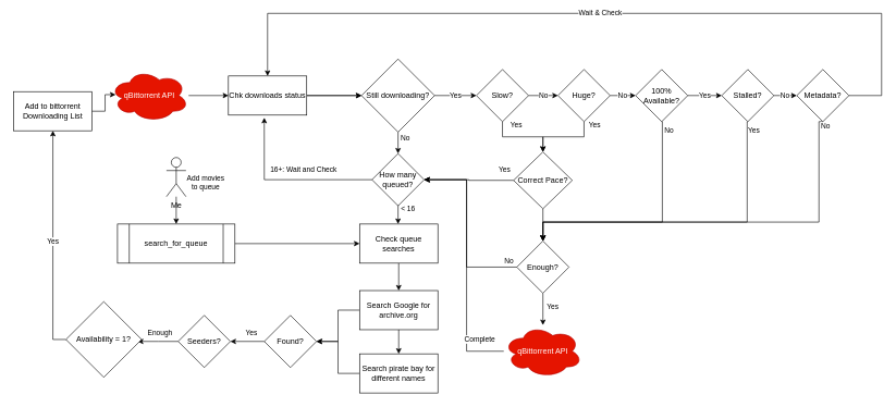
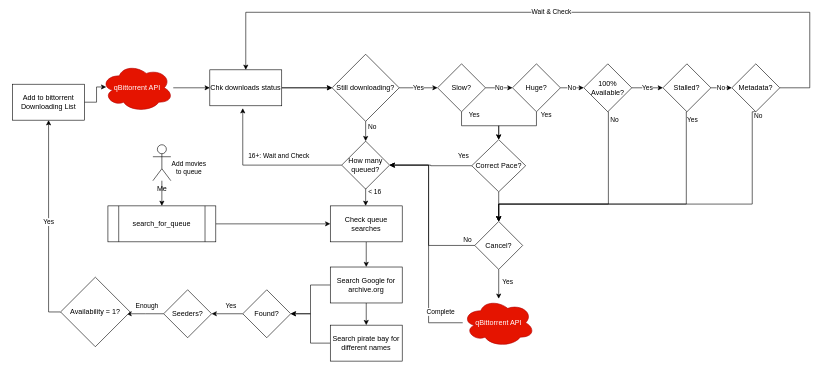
  <mxCell id="0" />
  <mxCell id="1" parent="0" />
  <mxCell id="2" value="" style="edgeStyle=orthogonalEdgeStyle;rounded=0;orthogonalLoop=1;jettySize=auto;html=1;" edge="1" parent="1" source="3" target="6"><mxGeometry relative="1" as="geometry" /></mxCell>
  <mxCell id="3" value="qBittorrent API" style="ellipse;shape=cloud;whiteSpace=wrap;html=1;fillColor=#e51400;fontColor=#ffffff;strokeColor=#B20000;" vertex="1" parent="1"><mxGeometry x="168" y="106" width="120" height="80" as="geometry" /></mxCell>
  <mxCell id="4" value="" style="edgeStyle=orthogonalEdgeStyle;rounded=0;orthogonalLoop=1;jettySize=auto;html=1;" edge="1" parent="1" source="6" target="9"><mxGeometry relative="1" as="geometry" /></mxCell>
  <mxCell id="5" value="" style="edgeStyle=orthogonalEdgeStyle;rounded=0;orthogonalLoop=1;jettySize=auto;html=1;" edge="1" parent="1" source="6" target="9"><mxGeometry relative="1" as="geometry" /></mxCell>
  <mxCell id="6" value="Chk downloads status" style="whiteSpace=wrap;html=1;" vertex="1" parent="1"><mxGeometry x="349" y="116" width="120" height="60" as="geometry" /></mxCell>
  <mxCell id="7" value="Yes" style="edgeStyle=orthogonalEdgeStyle;rounded=0;orthogonalLoop=1;jettySize=auto;html=1;" edge="1" parent="1" source="9" target="12"><mxGeometry relative="1" as="geometry" /></mxCell>
  <mxCell id="8" value="No" style="edgeStyle=orthogonalEdgeStyle;rounded=0;orthogonalLoop=1;jettySize=auto;html=1;exitX=0.5;exitY=1;exitDx=0;exitDy=0;entryX=0.5;entryY=0;entryDx=0;entryDy=0;" edge="1" parent="1" source="9" target="14"><mxGeometry x="-0.394" y="11" relative="1" as="geometry"><mxPoint as="offset" /></mxGeometry></mxCell>
  <mxCell id="9" value="Still downloading?" style="rhombus;whiteSpace=wrap;html=1;" vertex="1" parent="1"><mxGeometry x="553" y="90" width="112" height="112" as="geometry" /></mxCell>
  <mxCell id="10" value="Yes" style="edgeStyle=orthogonalEdgeStyle;rounded=0;orthogonalLoop=1;jettySize=auto;html=1;exitX=0.5;exitY=1;exitDx=0;exitDy=0;" edge="1" parent="1" source="12" target="37"><mxGeometry x="-0.184" y="17" relative="1" as="geometry"><mxPoint as="offset" /></mxGeometry></mxCell>
  <mxCell id="11" value="No" style="edgeStyle=orthogonalEdgeStyle;rounded=0;orthogonalLoop=1;jettySize=auto;html=1;" edge="1" parent="1" source="12" target="40"><mxGeometry relative="1" as="geometry"><Array as="points"><mxPoint x="834" y="146" /><mxPoint x="834" y="146" /></Array></mxGeometry></mxCell>
  <mxCell id="12" value="Slow?" style="rhombus;whiteSpace=wrap;html=1;" vertex="1" parent="1"><mxGeometry x="729" y="106" width="80" height="80" as="geometry" /></mxCell>
  <mxCell id="13" value="&amp;lt; 16" style="edgeStyle=orthogonalEdgeStyle;rounded=0;orthogonalLoop=1;jettySize=auto;html=1;" edge="1" parent="1" target="16"><mxGeometry x="0.465" y="15" relative="1" as="geometry"><Array as="points"><mxPoint x="609" y="264" /><mxPoint x="609" y="264" /></Array><mxPoint as="offset" /><mxPoint x="609" y="257" as="sourcePoint" /></mxGeometry></mxCell>
  <mxCell id="14" value="How many queued?" style="rhombus;whiteSpace=wrap;html=1;" vertex="1" parent="1"><mxGeometry x="569" y="235" width="80" height="80" as="geometry" /></mxCell>
  <mxCell id="15" value="" style="edgeStyle=orthogonalEdgeStyle;rounded=0;orthogonalLoop=1;jettySize=auto;html=1;" edge="1" parent="1" source="16" target="21"><mxGeometry relative="1" as="geometry" /></mxCell>
  <mxCell id="16" value="Check queue searches" style="whiteSpace=wrap;html=1;" vertex="1" parent="1"><mxGeometry x="550" y="343" width="120" height="60" as="geometry" /></mxCell>
  <mxCell id="17" style="edgeStyle=orthogonalEdgeStyle;rounded=0;orthogonalLoop=1;jettySize=auto;html=1;entryX=0;entryY=0.5;entryDx=0;entryDy=0;" edge="1" parent="1" source="18" target="16"><mxGeometry relative="1" as="geometry" /></mxCell>
  <mxCell id="18" value="search_for_queue" style="shape=process;whiteSpace=wrap;html=1;backgroundOutline=1;" vertex="1" parent="1"><mxGeometry x="179" y="343" width="180" height="60" as="geometry" /></mxCell>
  <mxCell id="19" style="edgeStyle=orthogonalEdgeStyle;rounded=0;orthogonalLoop=1;jettySize=auto;html=1;exitX=0.5;exitY=1;exitDx=0;exitDy=0;entryX=0.5;entryY=0;entryDx=0;entryDy=0;" edge="1" parent="1" source="21" target="23"><mxGeometry relative="1" as="geometry" /></mxCell>
  <mxCell id="20" style="edgeStyle=orthogonalEdgeStyle;rounded=0;orthogonalLoop=1;jettySize=auto;html=1;entryX=1;entryY=0.5;entryDx=0;entryDy=0;" edge="1" parent="1" source="21" target="27"><mxGeometry relative="1" as="geometry" /></mxCell>
  <mxCell id="21" value="Search Google for archive.org" style="whiteSpace=wrap;html=1;" vertex="1" parent="1"><mxGeometry x="550" y="445" width="120" height="60" as="geometry" /></mxCell>
  <mxCell id="22" value="" style="edgeStyle=orthogonalEdgeStyle;rounded=0;orthogonalLoop=1;jettySize=auto;html=1;" edge="1" parent="1" source="23" target="27"><mxGeometry relative="1" as="geometry" /></mxCell>
  <mxCell id="23" value="Search pirate bay for different names" style="whiteSpace=wrap;html=1;" vertex="1" parent="1"><mxGeometry x="550" y="542" width="120" height="60" as="geometry" /></mxCell>
  <mxCell id="24" value="Add movies&lt;br&gt;to queue" style="edgeStyle=orthogonalEdgeStyle;rounded=0;orthogonalLoop=1;jettySize=auto;html=1;" edge="1" parent="1" source="25" target="18"><mxGeometry x="-1" y="50" relative="1" as="geometry"><mxPoint x="-5" y="-21" as="offset" /></mxGeometry></mxCell>
  <mxCell id="25" value="Me" style="shape=umlActor;verticalLabelPosition=bottom;verticalAlign=top;html=1;outlineConnect=0;" vertex="1" parent="1"><mxGeometry x="254" y="241" width="30" height="60" as="geometry" /></mxCell>
  <mxCell id="26" value="Yes" style="edgeStyle=orthogonalEdgeStyle;rounded=0;orthogonalLoop=1;jettySize=auto;html=1;" edge="1" parent="1" source="27" target="29"><mxGeometry x="-0.231" y="-13" relative="1" as="geometry"><mxPoint as="offset" /></mxGeometry></mxCell>
  <mxCell id="27" value="Found?" style="rhombus;whiteSpace=wrap;html=1;" vertex="1" parent="1"><mxGeometry x="404" y="483" width="80" height="80" as="geometry" /></mxCell>
  <mxCell id="28" value="Enough" style="edgeStyle=orthogonalEdgeStyle;rounded=0;orthogonalLoop=1;jettySize=auto;html=1;" edge="1" parent="1" source="29"><mxGeometry x="-0.105" y="-13" relative="1" as="geometry"><mxPoint x="210" y="523" as="targetPoint" /><mxPoint as="offset" /></mxGeometry></mxCell>
  <mxCell id="29" value="Seeders?" style="rhombus;whiteSpace=wrap;html=1;" vertex="1" parent="1"><mxGeometry x="272" y="483" width="80" height="80" as="geometry" /></mxCell>
  <mxCell id="30" value="Yes" style="edgeStyle=orthogonalEdgeStyle;rounded=0;orthogonalLoop=1;jettySize=auto;html=1;exitX=0;exitY=0.5;exitDx=0;exitDy=0;" edge="1" parent="1" source="31" target="32"><mxGeometry relative="1" as="geometry" /></mxCell>
  <mxCell id="31" value="Availability = 1?" style="rhombus;whiteSpace=wrap;html=1;" vertex="1" parent="1"><mxGeometry x="100" y="462" width="116" height="116" as="geometry" /></mxCell>
  <mxCell id="32" value="Add to bittorrent Downloading List" style="whiteSpace=wrap;html=1;" vertex="1" parent="1"><mxGeometry x="20" y="140" width="120" height="60" as="geometry" /></mxCell>
  <mxCell id="33" style="edgeStyle=orthogonalEdgeStyle;rounded=0;orthogonalLoop=1;jettySize=auto;html=1;entryX=0.068;entryY=0.483;entryDx=0;entryDy=0;entryPerimeter=0;" edge="1" parent="1" source="32" target="3"><mxGeometry relative="1" as="geometry" /></mxCell>
  <mxCell id="34" value="16+: Wait and Check" style="edgeStyle=orthogonalEdgeStyle;rounded=0;orthogonalLoop=1;jettySize=auto;html=1;entryX=0.458;entryY=1.067;entryDx=0;entryDy=0;entryPerimeter=0;" edge="1" parent="1" source="14" target="6"><mxGeometry x="-0.192" y="-15" relative="1" as="geometry"><mxPoint as="offset" /></mxGeometry></mxCell>
  <mxCell id="35" value="Yes" style="edgeStyle=orthogonalEdgeStyle;rounded=0;orthogonalLoop=1;jettySize=auto;html=1;exitX=0;exitY=0.5;exitDx=0;exitDy=0;entryX=1;entryY=0.5;entryDx=0;entryDy=0;" edge="1" parent="1" source="37" target="14"><mxGeometry x="-0.796" y="-16" relative="1" as="geometry"><mxPoint as="offset" /></mxGeometry></mxCell>
  <mxCell id="36" style="edgeStyle=orthogonalEdgeStyle;rounded=0;orthogonalLoop=1;jettySize=auto;html=1;entryX=0.5;entryY=0;entryDx=0;entryDy=0;" edge="1" parent="1" source="37" target="46"><mxGeometry relative="1" as="geometry" /></mxCell>
  <mxCell id="37" value="Correct Pace?" style="rhombus;whiteSpace=wrap;html=1;" vertex="1" parent="1"><mxGeometry x="786" y="232.5" width="90" height="87" as="geometry" /></mxCell>
  <mxCell id="38" value="Yes" style="edgeStyle=orthogonalEdgeStyle;rounded=0;orthogonalLoop=1;jettySize=auto;html=1;entryX=0.5;entryY=0;entryDx=0;entryDy=0;" edge="1" parent="1" source="40" target="37"><mxGeometry x="-0.89" y="16" relative="1" as="geometry"><mxPoint as="offset" /></mxGeometry></mxCell>
  <mxCell id="39" value="No" style="edgeStyle=orthogonalEdgeStyle;rounded=0;orthogonalLoop=1;jettySize=auto;html=1;" edge="1" parent="1" source="40" target="43"><mxGeometry relative="1" as="geometry" /></mxCell>
  <mxCell id="40" value="Huge?" style="rhombus;whiteSpace=wrap;html=1;" vertex="1" parent="1"><mxGeometry x="854" y="106" width="80" height="80" as="geometry" /></mxCell>
  <mxCell id="41" value="No" style="edgeStyle=orthogonalEdgeStyle;rounded=0;orthogonalLoop=1;jettySize=auto;html=1;entryX=0.5;entryY=0;entryDx=0;entryDy=0;exitX=0.5;exitY=1;exitDx=0;exitDy=0;" edge="1" parent="1" source="43" target="46"><mxGeometry x="-0.919" y="10" relative="1" as="geometry"><Array as="points"><mxPoint x="1014" y="186" /><mxPoint x="1014" y="340" /><mxPoint x="831" y="340" /></Array><mxPoint as="offset" /></mxGeometry></mxCell>
  <mxCell id="42" value="Yes" style="edgeStyle=orthogonalEdgeStyle;rounded=0;orthogonalLoop=1;jettySize=auto;html=1;" edge="1" parent="1" source="43" target="49"><mxGeometry relative="1" as="geometry" /></mxCell>
  <mxCell id="43" value="100% Available?" style="rhombus;whiteSpace=wrap;html=1;" vertex="1" parent="1"><mxGeometry x="973" y="106" width="80" height="80" as="geometry" /></mxCell>
  <mxCell id="44" value="No" style="edgeStyle=orthogonalEdgeStyle;rounded=0;orthogonalLoop=1;jettySize=auto;html=1;entryX=1;entryY=0.5;entryDx=0;entryDy=0;" edge="1" parent="1" source="46" target="14"><mxGeometry x="-0.91" y="-9" relative="1" as="geometry"><Array as="points"><mxPoint x="714" y="409" /><mxPoint x="714" y="275" /></Array><mxPoint as="offset" /></mxGeometry></mxCell>
  <mxCell id="45" value="Yes" style="edgeStyle=orthogonalEdgeStyle;rounded=0;orthogonalLoop=1;jettySize=auto;html=1;" edge="1" parent="1" source="46" target="54"><mxGeometry x="-0.143" y="15" relative="1" as="geometry"><mxPoint as="offset" /></mxGeometry></mxCell>
- <mxCell id="46" value="Enough?" style="rhombus;whiteSpace=wrap;html=1;" vertex="1" parent="1"><mxGeometry x="791" y="369" width="80" height="80" as="geometry" /></mxCell>
+ <mxCell id="46" value="Cancel?" style="rhombus;whiteSpace=wrap;html=1;" vertex="1" parent="1"><mxGeometry x="791" y="369" width="80" height="80" as="geometry" /></mxCell>
  <mxCell id="47" value="Yes" style="edgeStyle=orthogonalEdgeStyle;rounded=0;orthogonalLoop=1;jettySize=auto;html=1;exitX=0.5;exitY=1;exitDx=0;exitDy=0;entryX=0.5;entryY=0;entryDx=0;entryDy=0;" edge="1" parent="1" source="49" target="46"><mxGeometry x="-0.945" y="10" relative="1" as="geometry"><Array as="points"><mxPoint x="1144" y="186" /><mxPoint x="1144" y="340" /><mxPoint x="831" y="340" /></Array><mxPoint as="offset" /></mxGeometry></mxCell>
  <mxCell id="48" value="No" style="edgeStyle=orthogonalEdgeStyle;rounded=0;orthogonalLoop=1;jettySize=auto;html=1;" edge="1" parent="1" source="49" target="52"><mxGeometry relative="1" as="geometry" /></mxCell>
  <mxCell id="49" value="Stalled?" style="rhombus;whiteSpace=wrap;html=1;" vertex="1" parent="1"><mxGeometry x="1105" y="106" width="80" height="80" as="geometry" /></mxCell>
  <mxCell id="50" value="No" style="edgeStyle=orthogonalEdgeStyle;rounded=0;orthogonalLoop=1;jettySize=auto;html=1;entryX=0.5;entryY=0;entryDx=0;entryDy=0;exitX=0.5;exitY=1;exitDx=0;exitDy=0;" edge="1" parent="1" source="52" target="46"><mxGeometry x="-0.958" y="10" relative="1" as="geometry"><Array as="points"><mxPoint x="1254" y="186" /><mxPoint x="1254" y="340" /><mxPoint x="831" y="340" /></Array><mxPoint as="offset" /></mxGeometry></mxCell>
  <mxCell id="51" value="Wait &amp;amp; Check" style="edgeStyle=orthogonalEdgeStyle;rounded=0;orthogonalLoop=1;jettySize=auto;html=1;entryX=0.5;entryY=0;entryDx=0;entryDy=0;" edge="1" parent="1" source="52" target="6"><mxGeometry relative="1" as="geometry"><Array as="points"><mxPoint x="1350" y="146" /><mxPoint x="1350" y="20" /><mxPoint x="409" y="20" /></Array></mxGeometry></mxCell>
  <mxCell id="52" value="Metadata?" style="rhombus;whiteSpace=wrap;html=1;" vertex="1" parent="1"><mxGeometry x="1220" y="106" width="80" height="80" as="geometry" /></mxCell>
  <mxCell id="53" value="Complete" style="edgeStyle=orthogonalEdgeStyle;rounded=0;orthogonalLoop=1;jettySize=auto;html=1;entryX=1;entryY=0.5;entryDx=0;entryDy=0;" edge="1" parent="1" source="54" target="14"><mxGeometry x="-0.808" y="-18" relative="1" as="geometry"><Array as="points"><mxPoint x="714" y="538" /><mxPoint x="714" y="275" /></Array><mxPoint as="offset" /></mxGeometry></mxCell>
  <mxCell id="54" value="qBittorrent API" style="ellipse;shape=cloud;whiteSpace=wrap;html=1;fillColor=#e51400;fontColor=#ffffff;strokeColor=#B20000;" vertex="1" parent="1"><mxGeometry x="771" y="498" width="120" height="80" as="geometry" /></mxCell>
